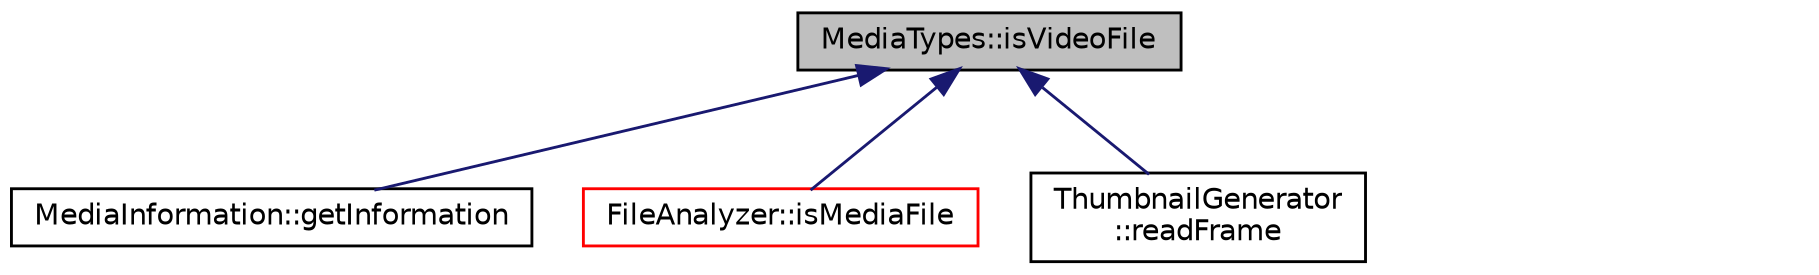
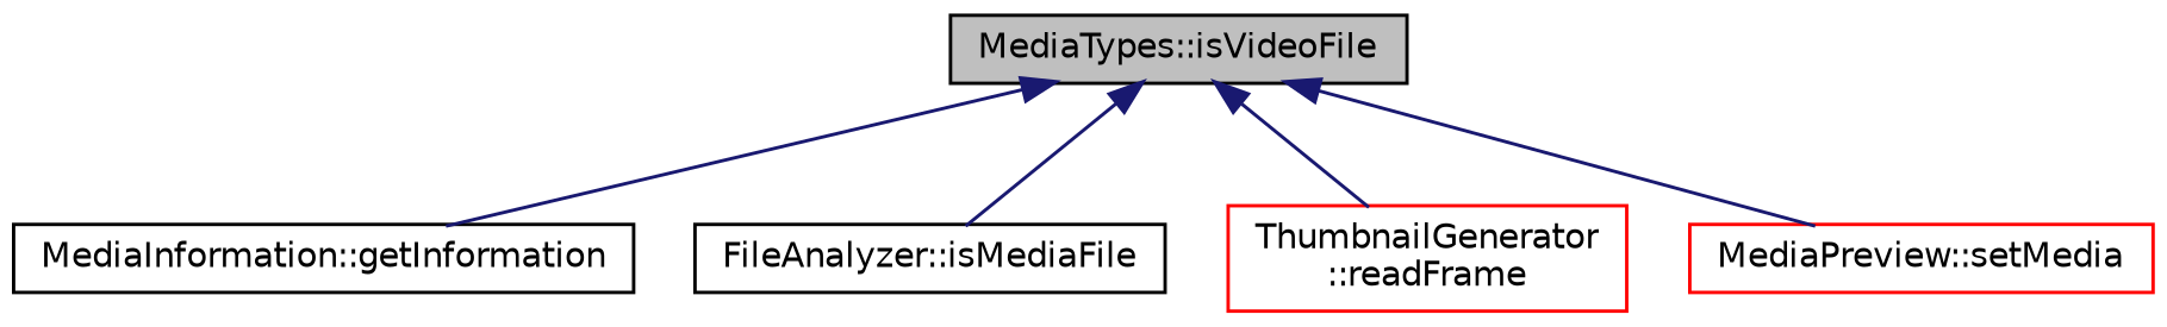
  digraph {
    rankdir=TB
    node [color=red fillcolor=white fontname=Helvetica fontsize=10 shape=record style=filled]
    edge [color=midnightblue dir=back fontname=Helvetica fontsize=10 labelfontname=Helvetica labelfontsize=10 style=solid]
    n1 [color=black fillcolor=grey75 fontcolor=black height=0.2 label="MediaTypes::isVideoFile" width=0.4]
    n2 [color=black height=0.2 label="MediaInformation::getInformation" width=0.4]
-   n3 [height=0.2 label="FileAnalyzer::isMediaFile" width=0.4]
-   n4 [color=black height=0.2 label="ThumbnailGenerator\l::readFrame" width=0.4]
+   n3 [color=black height=0.2 label="FileAnalyzer::isMediaFile" width=0.4]
+   n4 [height=0.2 label="ThumbnailGenerator\l::readFrame" width=0.4]
+   n5 [height=0.2 label="MediaPreview::setMedia" width=0.4]
    n1 -> n2
    n1 -> n3
    n1 -> n4
+   n1 -> n5
  }
